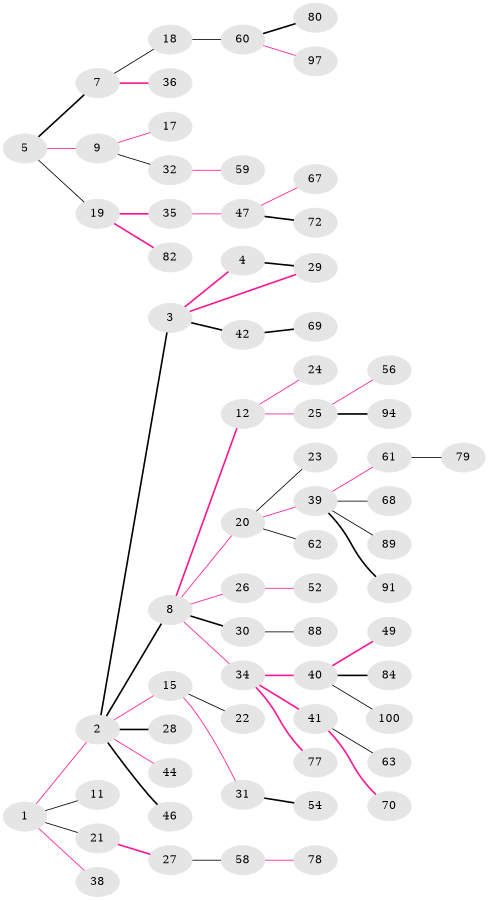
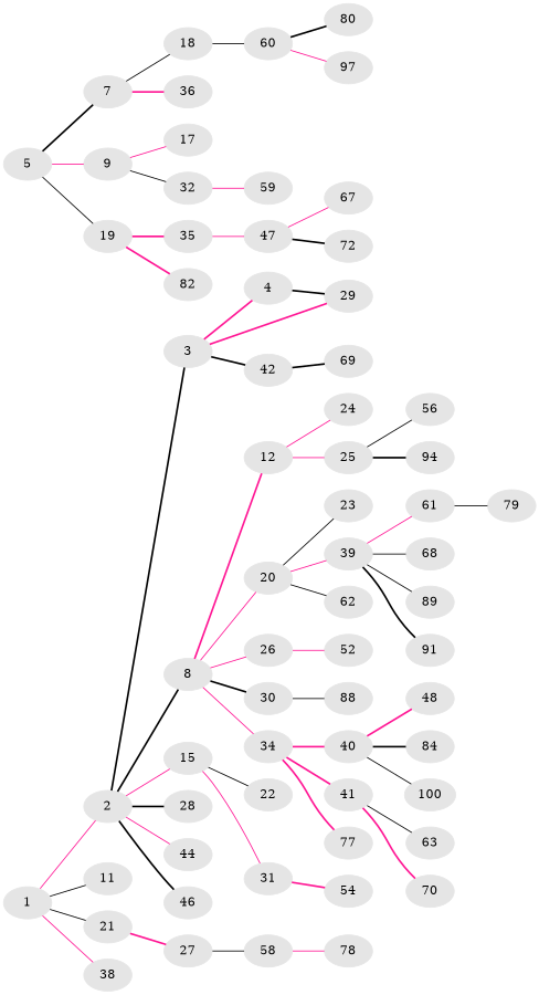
  graph {
    rankdir=LR
    node [color=gray90 style=filled]
    edge [color=deeppink style=solid]
    1 [super="+74"]
    2 [super="+13"]
    11
    21
    38 [super="+50"]
    3 [super="+51"]
    8 [super="+10"]
    15 [super="+93"]
    28
    44
    46 [super="+90"]
    27 [super="+53"]
    4 [super="+66"]
    29 [super="+73"]
    42 [super="+49"]
    12 [super="+75"]
    20
    26 [super="+33"]
    30 [super="+37"]
    34 [super="+64"]
    22
    31 [super="+76"]
    69 [super="+71"]
    5 [super="+6"]
    7 [super="+16"]
    9 [super="+14"]
    19 [super="+83"]
    18 [super="+98"]
    36
    17
    32
    35 [super="+87"]
    82
    60
    24
    25 [super="+55"]
    23 [super="+85"]
    39 [super="+45"]
    62 [super="+96"]
    52 [super="+99"]
    88
    40 [super="+92"]
    41 [super="+43"]
    77
    59
    56
    94
    54 [super="+86"]
    80
    97
    47 [super="+57"]
    61
    68
    89
    91
    58 [super="+65"]
    78
-   48 [label=49]
+   48
    84
    100
    63 [super="+95"]
    70 [super="+81"]
    67
    72
    79
    1 -- 2
    1 -- 11 [color=black]
    1 -- 21 [color=black]
    1 -- 38
    2 -- 3 [color=black style=bold]
    2 -- 8 [color=black style=bold]
    2 -- 15
    2 -- 28 [color=black style=bold]
    2 -- 44
    2 -- 46 [color=black style=bold]
    21 -- 27 [style=bold]
    3 -- 4 [style=bold]
    3 -- 29 [style=bold]
    3 -- 42 [color=black style=bold]
    8 -- 12 [style=bold]
    8 -- 20
    8 -- 26
    8 -- 30 [color=black style=bold]
    8 -- 34
    15 -- 22 [color=black]
    15 -- 31
    27 -- 58 [color=black]
    4 -- 29 [color=black style=bold]
    42 -- 69 [color=black style=bold]
    12 -- 24
    12 -- 25
    20 -- 23 [color=black]
    20 -- 39
    20 -- 62 [color=black]
    26 -- 52
    30 -- 88 [color=black]
    34 -- 40 [style=bold]
    34 -- 41 [style=bold]
    34 -- 77 [style=bold]
-   31 -- 54 [color=black style=bold]
+   31 -- 54 [style=bold]
    5 -- 7 [color=black style=bold]
    5 -- 9
    5 -- 19 [color=black]
    7 -- 18 [color=black]
    7 -- 36 [style=bold]
    9 -- 17
    9 -- 32 [color=black]
    19 -- 35 [style=bold]
    19 -- 82 [style=bold]
    18 -- 60 [color=black]
    32 -- 59
    35 -- 47
    60 -- 80 [color=black style=bold]
    60 -- 97
-   25 -- 56
+   25 -- 56 [color=black]
    25 -- 94 [color=black style=bold]
    39 -- 61
    39 -- 68 [color=black]
    39 -- 89 [color=black]
    39 -- 91 [color=black style=bold]
    40 -- 48 [style=bold]
    40 -- 84 [color=black style=bold]
    40 -- 100 [color=black]
    41 -- 63 [color=black]
    41 -- 70 [style=bold]
    47 -- 67
    47 -- 72 [color=black style=bold]
    61 -- 79 [color=black]
    58 -- 78
  }
